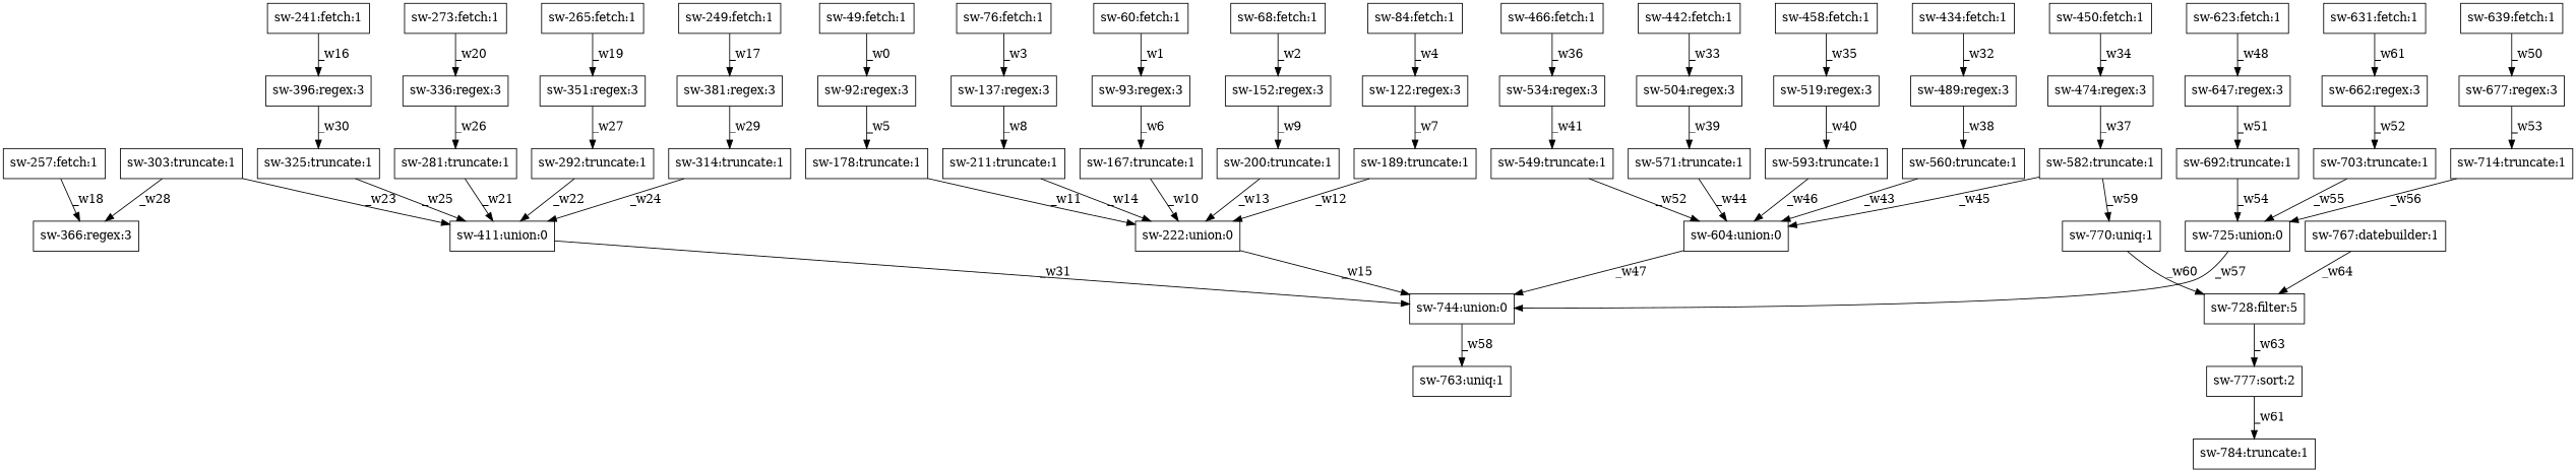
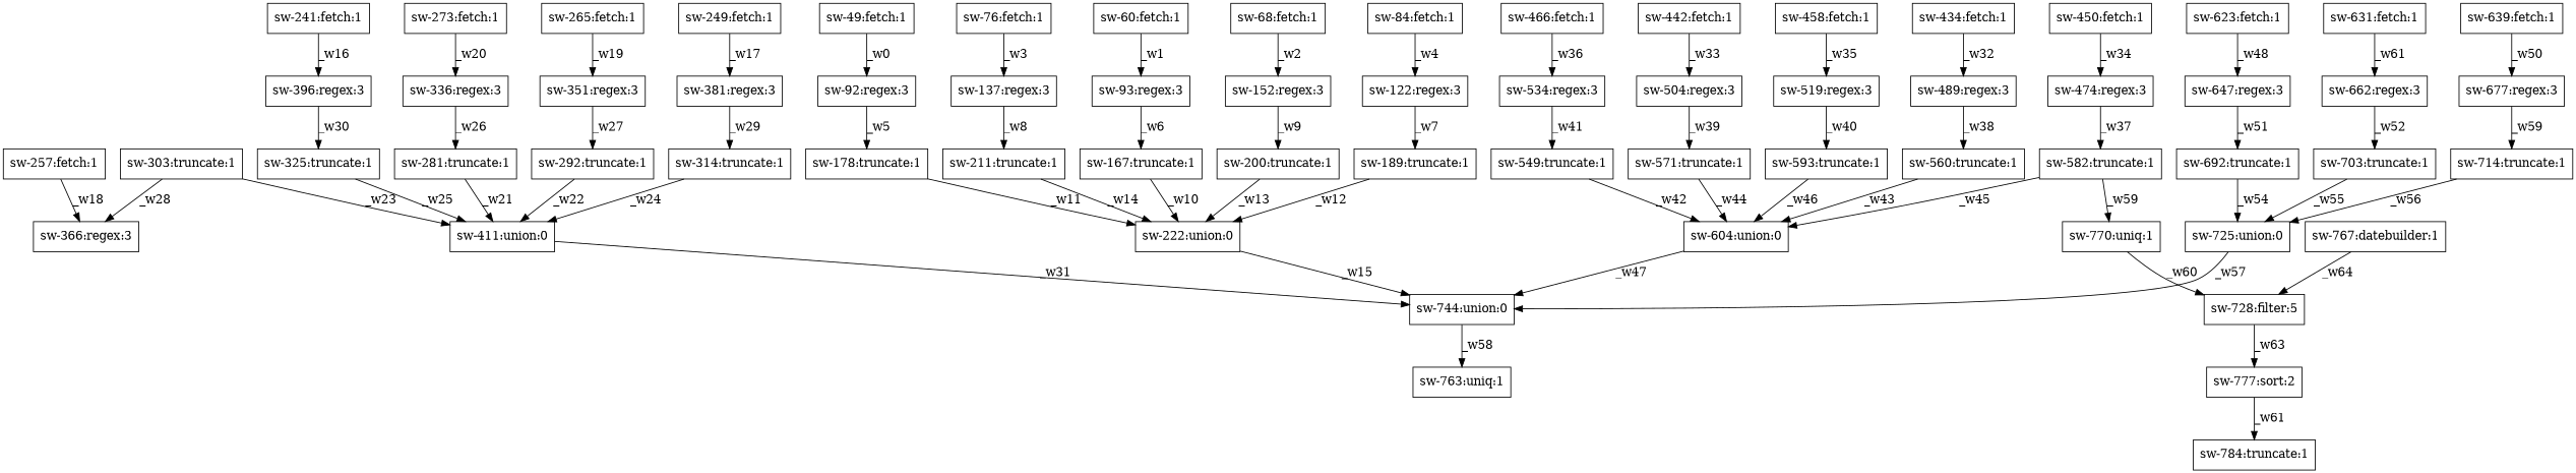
  digraph {
    node [shape=box]
    n1 [label="sw-692:truncate:1"]
    n2 [label="sw-725:union:0"]
    n3 [label="sw-744:union:0"]
    n4 [label="sw-257:fetch:1"]
    n5 [label="sw-366:regex:3"]
    n6 [label="sw-314:truncate:1"]
    n7 [label="sw-411:union:0"]
    n8 [label="sw-303:truncate:1"]
    n9 [label="sw-122:regex:3"]
    n10 [label="sw-189:truncate:1"]
    n11 [label="sw-222:union:0"]
    n12 [label="sw-92:regex:3"]
    n13 [label="sw-178:truncate:1"]
    n14 [label="sw-325:truncate:1"]
    n15 [label="sw-336:regex:3"]
    n16 [label="sw-281:truncate:1"]
    n17 [label="sw-211:truncate:1"]
    n18 [label="sw-770:uniq:1"]
    n19 [label="sw-728:filter:5"]
    n20 [label="sw-777:sort:2"]
    n21 [label="sw-631:fetch:1"]
    n22 [label="sw-662:regex:3"]
    n23 [label="sw-703:truncate:1"]
    n24 [label="sw-381:regex:3"]
    n25 [label="sw-167:truncate:1"]
    n26 [label="sw-466:fetch:1"]
    n27 [label="sw-534:regex:3"]
    n28 [label="sw-549:truncate:1"]
    n29 [label="sw-474:regex:3"]
    n30 [label="sw-582:truncate:1"]
    n31 [label="sw-604:union:0"]
    n32 [label="sw-60:fetch:1"]
    n33 [label="sw-93:regex:3"]
    n34 [label="sw-396:regex:3"]
    n35 [label="sw-714:truncate:1"]
    n36 [label="sw-76:fetch:1"]
    n37 [label="sw-137:regex:3"]
    n38 [label="sw-241:fetch:1"]
    n39 [label="sw-442:fetch:1"]
    n40 [label="sw-504:regex:3"]
    n41 [label="sw-571:truncate:1"]
    n42 [label="sw-784:truncate:1"]
    n43 [label="sw-292:truncate:1"]
    n44 [label="sw-458:fetch:1"]
    n45 [label="sw-519:regex:3"]
    n46 [label="sw-593:truncate:1"]
    n47 [label="sw-152:regex:3"]
    n48 [label="sw-200:truncate:1"]
    n49 [label="sw-49:fetch:1"]
    n50 [label="sw-763:uniq:1"]
    n51 [label="sw-249:fetch:1"]
    n52 [label="sw-677:regex:3"]
    n53 [label="sw-351:regex:3"]
    n54 [label="sw-639:fetch:1"]
    n55 [label="sw-273:fetch:1"]
    n56 [label="sw-767:datebuilder:1"]
    n57 [label="sw-623:fetch:1"]
    n58 [label="sw-647:regex:3"]
    n59 [label="sw-450:fetch:1"]
    n60 [label="sw-68:fetch:1"]
    n61 [label="sw-489:regex:3"]
    n62 [label="sw-560:truncate:1"]
    n63 [label="sw-84:fetch:1"]
    n64 [label="sw-434:fetch:1"]
    n65 [label="sw-265:fetch:1"]
    n1 -> n2 [label=_w54]
    n2 -> n3 [label=_w57]
    n3 -> n50 [label=_w58]
    n4 -> n5 [label=_w18]
    n6 -> n7 [label=_w24]
    n7 -> n3 [label=_w31]
    n8 -> n5 [label=_w28]
    n8 -> n7 [label=_w23]
    n9 -> n10 [label=_w7]
    n10 -> n11 [label=_w12]
    n11 -> n3 [label=_w15]
    n12 -> n13 [label=_w5]
    n13 -> n11 [label=_w11]
    n14 -> n7 [label=_w25]
    n15 -> n16 [label=_w26]
    n16 -> n7 [label=_w21]
    n17 -> n11 [label=_w14]
    n18 -> n19 [label=_w60]
    n19 -> n20 [label=_w63]
    n20 -> n42 [label=_w61]
    n21 -> n22 [label=_w61]
    n22 -> n23 [label=_w52]
    n23 -> n2 [label=_w55]
    n24 -> n6 [label=_w29]
    n25 -> n11 [label=_w10]
    n26 -> n27 [label=_w36]
    n27 -> n28 [label=_w41]
-   n28 -> n31 [label=_w52]
+   n28 -> n31 [label=_w42]
    n29 -> n30 [label=_w37]
    n30 -> n18 [label=_w59]
    n30 -> n31 [label=_w45]
    n31 -> n3 [label=_w47]
    n32 -> n33 [label=_w1]
    n33 -> n25 [label=_w6]
    n34 -> n14 [label=_w30]
    n35 -> n2 [label=_w56]
    n36 -> n37 [label=_w3]
    n37 -> n17 [label=_w8]
    n38 -> n34 [label=_w16]
    n39 -> n40 [label=_w33]
    n40 -> n41 [label=_w39]
    n41 -> n31 [label=_w44]
    n43 -> n7 [label=_w22]
    n44 -> n45 [label=_w35]
    n45 -> n46 [label=_w40]
    n46 -> n31 [label=_w46]
    n47 -> n48 [label=_w9]
    n48 -> n11 [label=_w13]
    n49 -> n12 [label=_w0]
    n51 -> n24 [label=_w17]
-   n52 -> n35 [label=_w53]
+   n52 -> n35 [label=_w59]
    n53 -> n43 [label=_w27]
    n54 -> n52 [label=_w50]
    n55 -> n15 [label=_w20]
    n56 -> n19 [label=_w64]
    n57 -> n58 [label=_w48]
    n58 -> n1 [label=_w51]
    n59 -> n29 [label=_w34]
    n60 -> n47 [label=_w2]
    n61 -> n62 [label=_w38]
    n62 -> n31 [label=_w43]
    n63 -> n9 [label=_w4]
    n64 -> n61 [label=_w32]
    n65 -> n53 [label=_w19]
  }
